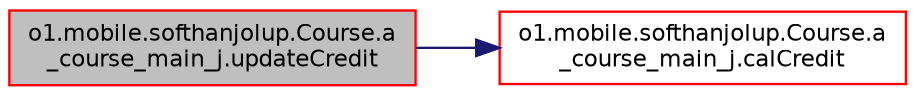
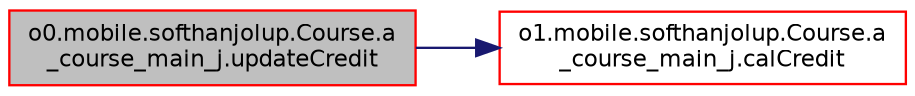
  digraph {
    rankdir=LR
    node [color=red fontname=Helvetica fontsize=10 shape=record style=filled]
-   n1 [fillcolor=grey75 fontcolor=black height=0.2 label="o1.mobile.softhanjolup.Course.a\l_course_main_j.updateCredit" width=0.4]
+   n1 [fillcolor=grey75 fontcolor=black height=0.2 label="o0.mobile.softhanjolup.Course.a\l_course_main_j.updateCredit" width=0.4]
    n2 [fillcolor=white height=0.2 label="o1.mobile.softhanjolup.Course.a\l_course_main_j.calCredit" width=0.4]
    n1 -> n2 [color=midnightblue fontname=Helvetica fontsize=10 labelfontname=Helvetica labelfontsize=10 style=solid]
  }
